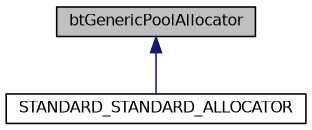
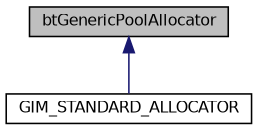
  digraph {
    node [color=black fontname=Helvetica fontsize=10 shape=record style=filled]
    n1 [fillcolor=grey75 fontcolor=black height=0.2 label=btGenericPoolAllocator width=0.4]
-   n2 [fillcolor=white height=0.2 label=STANDARD_STANDARD_ALLOCATOR width=0.4]
+   n2 [fillcolor=white height=0.2 label=GIM_STANDARD_ALLOCATOR width=0.4]
    n1 -> n2 [color=midnightblue dir=back fontname=Helvetica fontsize=10 labelfontname=Helvetica labelfontsize=10 style=solid]
  }
